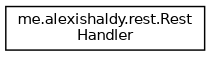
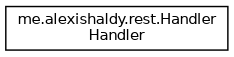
  digraph {
    rankdir=LR
-   n1 [color=black fillcolor=white fontname=Helvetica fontsize=10 height=0.2 label="me.alexishaldy.rest.Rest\lHandler" shape=record style=filled width=0.4]
+   n1 [color=black fillcolor=white fontname=Helvetica fontsize=10 height=0.2 label="me.alexishaldy.rest.Handler\lHandler" shape=record style=filled width=0.4]
  }
